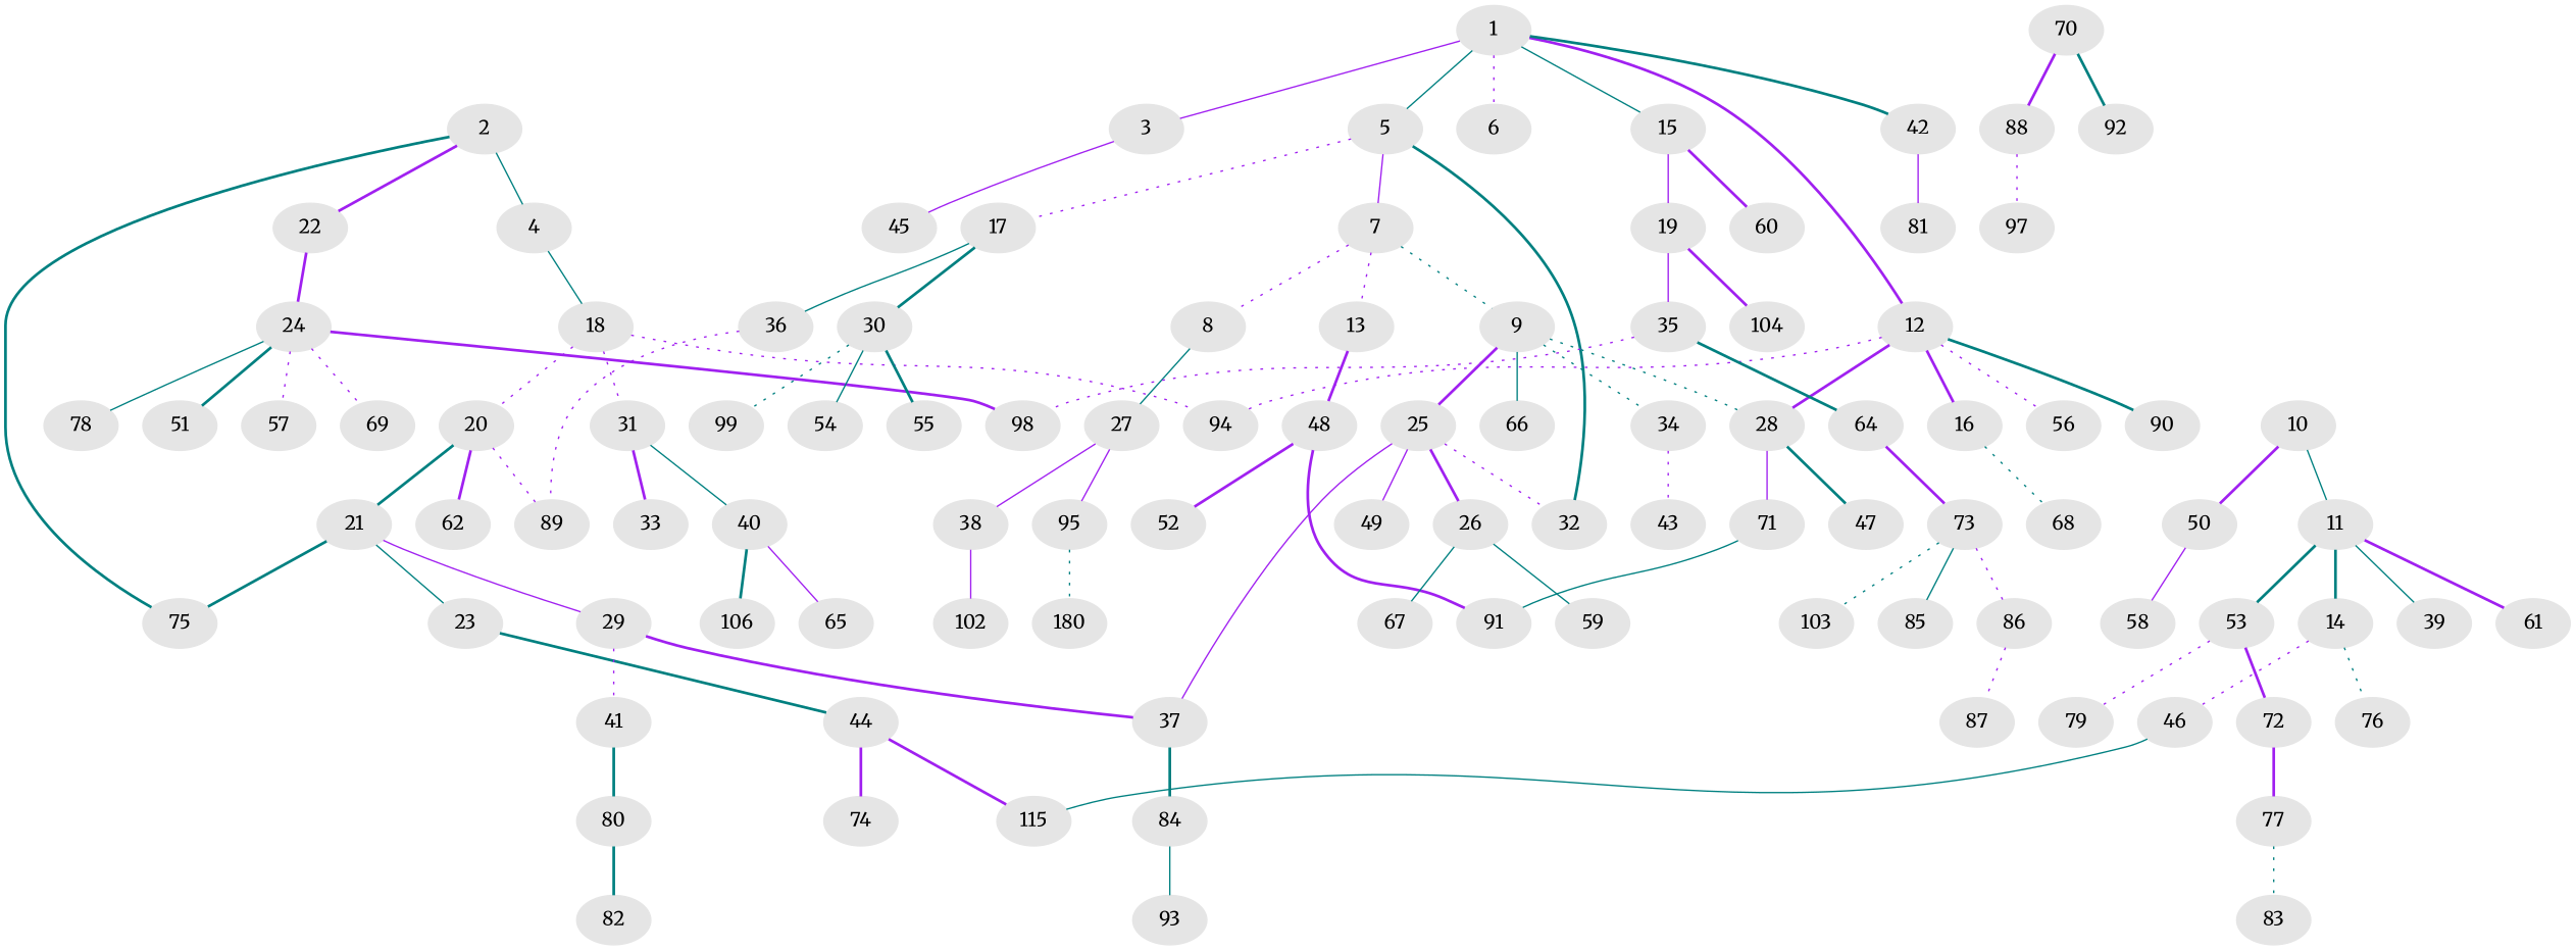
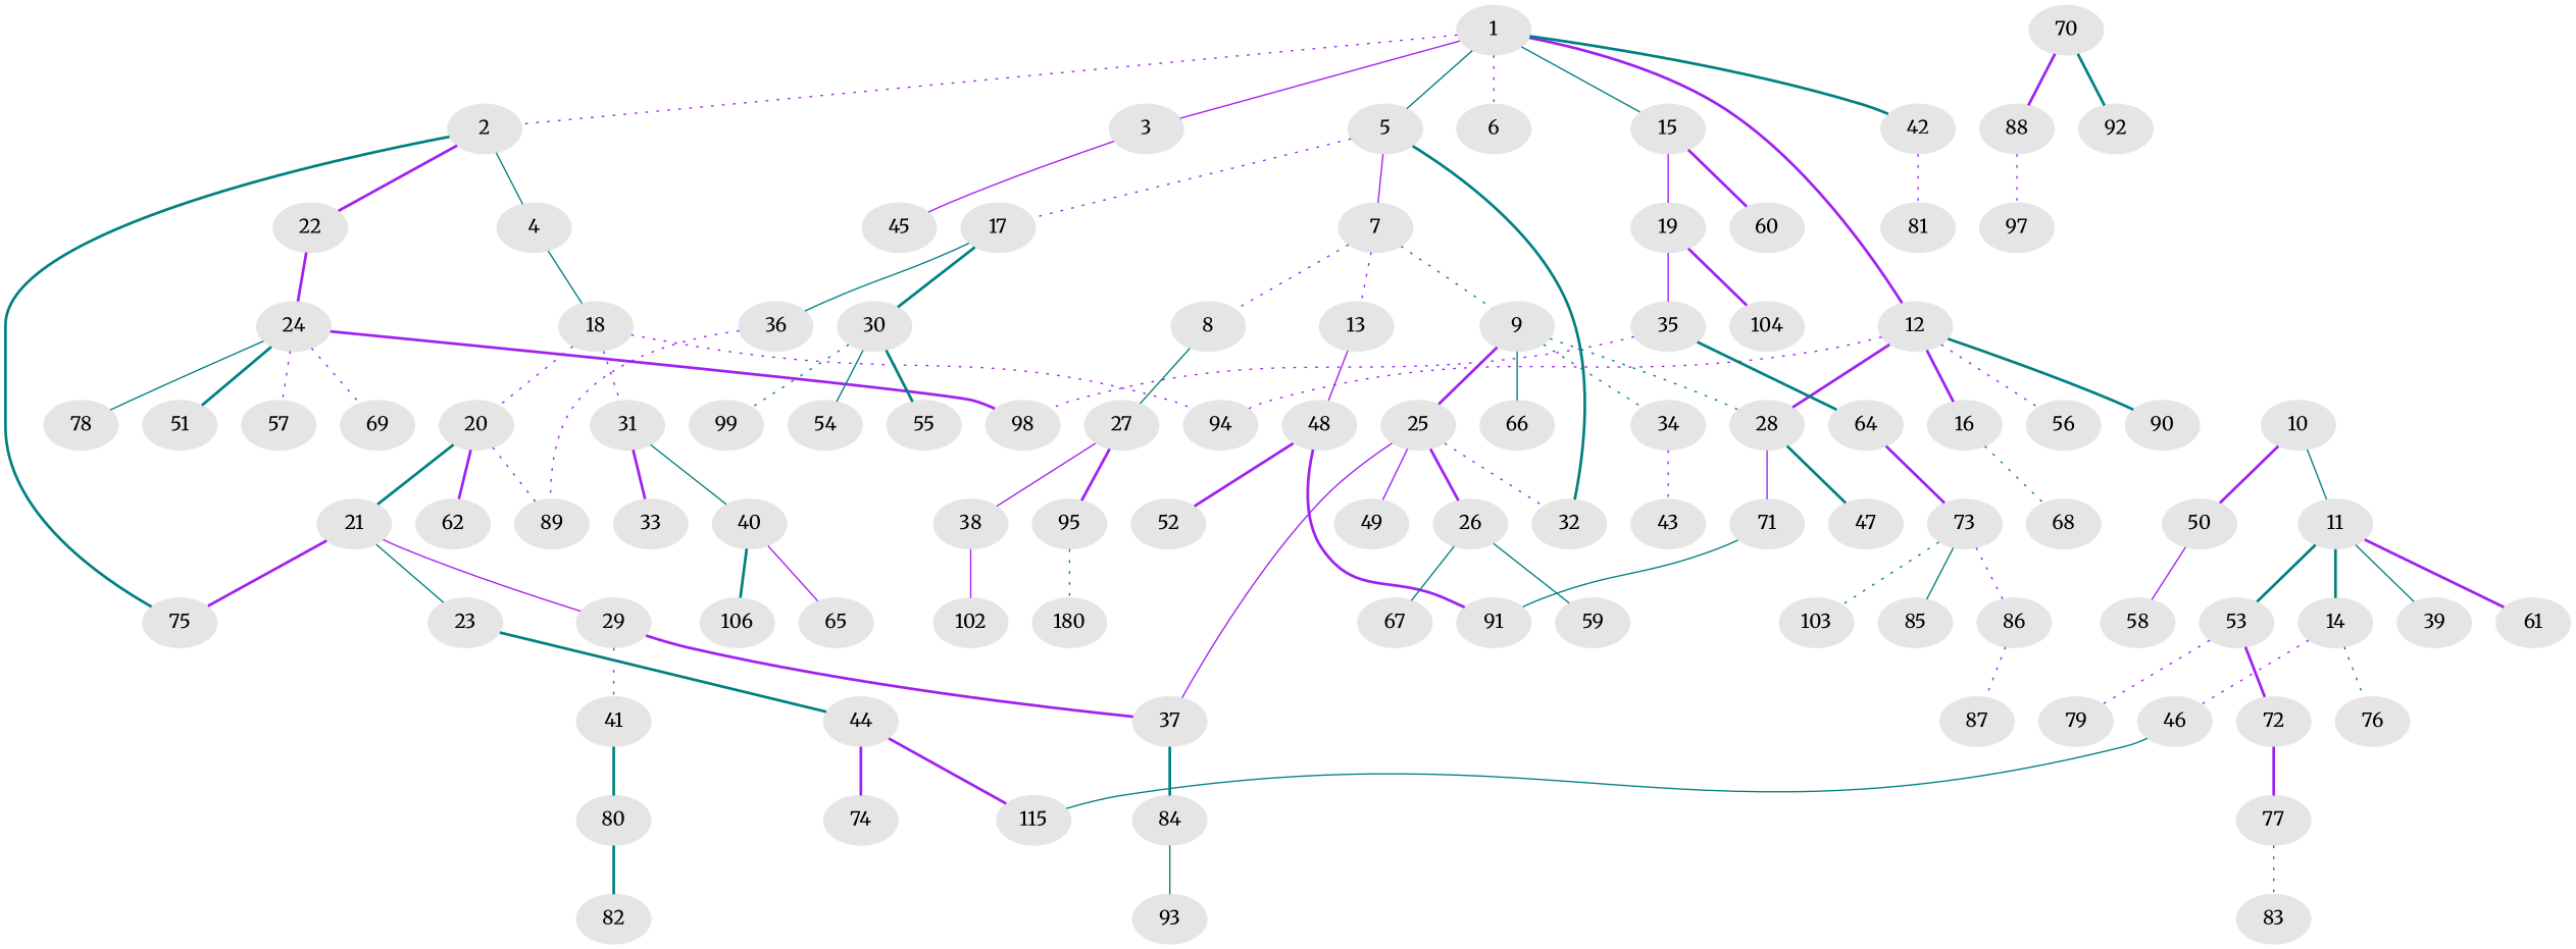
  graph {
    fontname=Merriweather
    node [color=gray90 fontname=Merriweather style=filled]
    edge [color=purple fontname=Merriweather style=bold weight=1.0]
    1
    2
    3
    5
    6
    12
    15
    42
    4
    22
    75
    45
    7
    17
    32
    28
    16
    56
    90
    94
    19
    60
    81
    18
    24
    20
    31
    8
    9
    13
    30
    36
    10
    11
    50
    27
    25
    34
    66
    48
    38
    95
    26
    37
    49
    47
    71
    43
    14
    39
    53
    61
    58
    46
    76
    72
    79
    68
    91
    52
    n61 [label=115]
    35
    104
    54
    55
    99
    89
    21
    62
    33
    40
    98
    64
    23
    29
    44
    41
    51
    57
    69
    78
    74
    59
    67
    84
    102
    n87 [label=180]
    80
    65
    n90 [label=106]
    73
    93
    82
    77
    85
    86
    103
    70
    88
    92
    97
    83
    87
+   1 -- 2 [style=dotted]
    1 -- 3 [style=solid]
    1 -- 5 [color=teal style=solid]
    1 -- 6 [style=dotted]
    1 -- 12
    1 -- 15 [color=teal style=solid]
    1 -- 42 [color=teal]
    2 -- 4 [color=teal style=solid]
    2 -- 22
    2 -- 75 [color=teal]
    3 -- 45 [style=solid]
    5 -- 7 [style=solid]
    5 -- 17 [style=dotted]
    5 -- 32 [color=teal]
    12 -- 28
    12 -- 16
    12 -- 56 [style=dotted]
    12 -- 90 [color=teal]
    12 -- 94 [style=dotted]
    15 -- 19 [style=solid]
    15 -- 60
-   42 -- 81 [style=solid]
+   42 -- 81 [style=dotted]
    4 -- 18 [color=teal style=solid]
    22 -- 24
    7 -- 8 [style=dotted]
    7 -- 9 [color=teal style=dotted]
    7 -- 13 [style=dotted]
    17 -- 30 [color=teal]
    17 -- 36 [color=teal style=solid]
    28 -- 47 [color=teal]
    28 -- 71 [style=solid]
    16 -- 68 [color=teal style=dotted]
    19 -- 35 [style=solid]
    19 -- 104
    18 -- 94 [style=dotted]
    18 -- 20 [style=dotted]
    18 -- 31 [style=dotted]
    24 -- 98
    24 -- 51 [color=teal]
    24 -- 57 [style=dotted]
    24 -- 69 [style=dotted]
    24 -- 78 [color=teal style=solid]
    20 -- 89 [style=dotted]
    20 -- 21 [color=teal]
    20 -- 62
    31 -- 33
    31 -- 40 [color=teal style=solid]
    8 -- 27 [color=teal style=solid]
    9 -- 28 [color=teal style=dotted]
    9 -- 25
    9 -- 34 [color=teal style=dotted]
    9 -- 66 [color=teal style=solid]
-   13 -- 48
+   13 -- 48 [style=solid]
    30 -- 54 [color=teal style=solid]
    30 -- 55 [color=teal]
    30 -- 99 [color=teal style=dotted]
    36 -- 89 [style=dotted]
    10 -- 11 [color=teal style=solid]
    10 -- 50
    11 -- 14 [color=teal]
    11 -- 39 [color=teal style=solid]
    11 -- 53 [color=teal]
    11 -- 61
    50 -- 58 [style=solid]
    27 -- 38 [style=solid]
-   27 -- 95 [style=solid]
+   27 -- 95
    25 -- 32 [style=dotted]
    25 -- 26
    25 -- 37 [style=solid]
    25 -- 49 [style=solid]
    34 -- 43 [style=dotted]
    48 -- 91
    48 -- 52
    38 -- 102 [style=solid]
    95 -- n87 [color=teal style=dotted]
    26 -- 59 [color=teal style=solid]
    26 -- 67 [color=teal style=solid]
    37 -- 84 [color=teal]
    71 -- 91 [color=teal style=solid]
    14 -- 46 [style=dotted]
    14 -- 76 [color=teal style=dotted]
    53 -- 72
    53 -- 79 [style=dotted]
    46 -- n61 [color=teal style=solid]
    72 -- 77
    35 -- 98 [style=dotted]
    35 -- 64 [color=teal]
-   21 -- 75 [color=teal]
+   21 -- 75
    21 -- 23 [color=teal style=solid]
    21 -- 29 [style=solid]
    40 -- 65 [style=solid]
    40 -- n90 [color=teal]
    64 -- 73
    23 -- 44 [color=teal]
    29 -- 37
    29 -- 41 [style=dotted]
    44 -- n61
    44 -- 74
    41 -- 80 [color=teal]
    84 -- 93 [color=teal style=solid]
    80 -- 82 [color=teal]
    73 -- 85 [color=teal style=solid]
    73 -- 86 [style=dotted]
    73 -- 103 [color=teal style=dotted]
    77 -- 83 [color=teal style=dotted]
    86 -- 87 [style=dotted]
    70 -- 88
    70 -- 92 [color=teal]
    88 -- 97 [style=dotted]
  }
